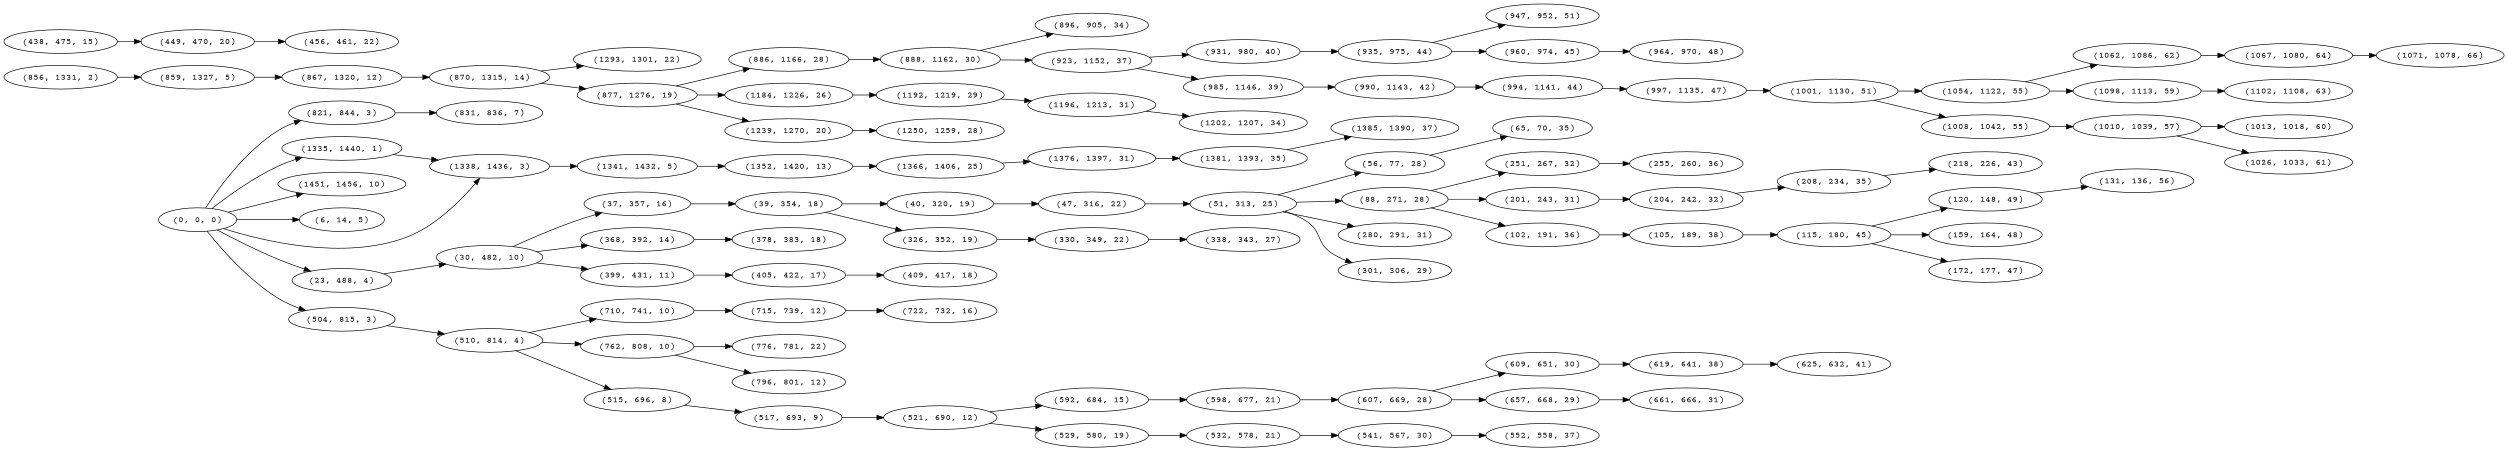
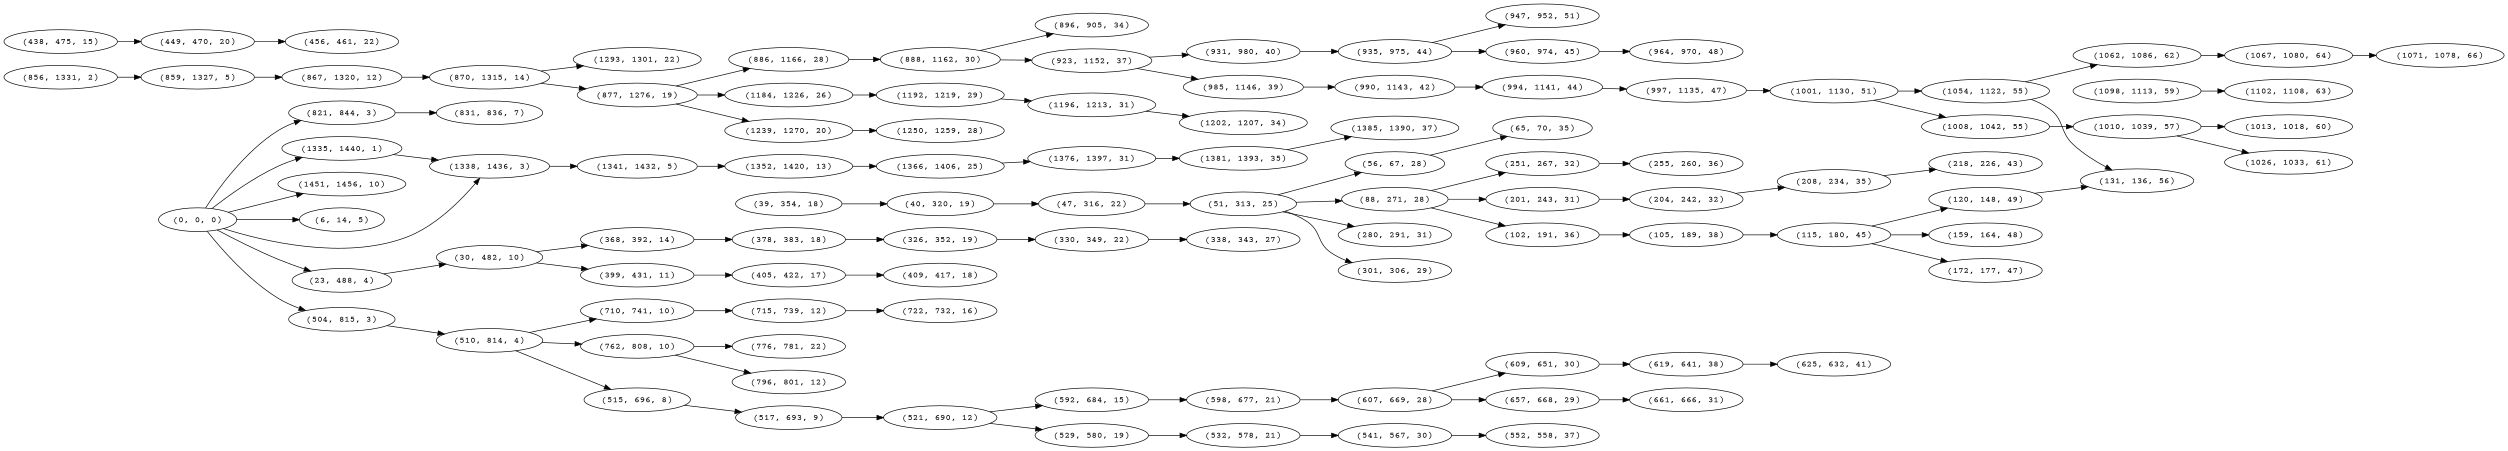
  digraph {
    fontname="Courier Prime"
    rankdir=LR
    node [fontname="Courier Prime"]
    edge [fontname="Courier Prime"]
    "(0, 0, 0)"
    "(6, 14, 5)"
    "(23, 488, 4)"
    "(504, 815, 3)"
    "(821, 844, 3)"
    "(1335, 1440, 1)"
    "(1451, 1456, 10)"
    "(1338, 1436, 3)"
    "(30, 482, 10)"
    "(510, 814, 4)"
    "(831, 836, 7)"
    "(856, 1331, 2)"
    "(859, 1327, 5)"
-   "(37, 357, 16)"
    "(368, 392, 14)"
    "(399, 431, 11)"
    "(39, 354, 18)"
    "(378, 383, 18)"
    "(405, 422, 17)"
    "(40, 320, 19)"
    "(326, 352, 19)"
    "(47, 316, 22)"
    "(330, 349, 22)"
    "(51, 313, 25)"
-   "(56, 77, 28)"
+   "(56, 77, 28)" [label="(56, 67, 28)"]
    "(88, 271, 28)"
    "(280, 291, 31)"
    "(301, 306, 29)"
    "(65, 70, 35)"
    "(102, 191, 36)"
    "(201, 243, 31)"
    "(251, 267, 32)"
    "(105, 189, 38)"
    "(204, 242, 32)"
    "(255, 260, 36)"
    "(115, 180, 45)"
    "(120, 148, 49)"
    "(159, 164, 48)"
    "(172, 177, 47)"
    "(131, 136, 56)"
    "(208, 234, 35)"
    "(218, 226, 43)"
    "(338, 343, 27)"
    "(409, 417, 18)"
    "(438, 475, 15)"
    "(449, 470, 20)"
    "(456, 461, 22)"
    "(515, 696, 8)"
    "(710, 741, 10)"
    "(762, 808, 10)"
    "(517, 693, 9)"
    "(715, 739, 12)"
    "(776, 781, 22)"
    "(796, 801, 12)"
    "(521, 690, 12)"
    "(529, 580, 19)"
    "(592, 684, 15)"
    "(532, 578, 21)"
    "(598, 677, 21)"
    "(541, 567, 30)"
    "(552, 558, 37)"
    "(607, 669, 28)"
    "(609, 651, 30)"
    "(657, 668, 29)"
    "(619, 641, 38)"
    "(661, 666, 31)"
    "(625, 632, 41)"
    "(722, 732, 16)"
    "(867, 1320, 12)"
    "(870, 1315, 14)"
    "(877, 1276, 19)"
    "(1293, 1301, 22)"
    "(886, 1166, 28)"
    "(1184, 1226, 26)"
    "(1239, 1270, 20)"
    "(888, 1162, 30)"
    "(1192, 1219, 29)"
    "(1250, 1259, 28)"
    "(896, 905, 34)"
    "(923, 1152, 37)"
    "(931, 980, 40)"
    "(985, 1146, 39)"
    "(935, 975, 44)"
    "(990, 1143, 42)"
    "(947, 952, 51)"
    "(960, 974, 45)"
    "(964, 970, 48)"
    "(994, 1141, 44)"
    "(997, 1135, 47)"
    "(1001, 1130, 51)"
    "(1008, 1042, 55)"
    "(1054, 1122, 55)"
    "(1010, 1039, 57)"
    "(1062, 1086, 62)"
    "(1098, 1113, 59)"
    "(1013, 1018, 60)"
    "(1026, 1033, 61)"
    "(1067, 1080, 64)"
    "(1102, 1108, 63)"
    "(1071, 1078, 66)"
    "(1196, 1213, 31)"
    "(1202, 1207, 34)"
    "(1341, 1432, 5)"
    "(1352, 1420, 13)"
    "(1366, 1406, 25)"
    "(1376, 1397, 31)"
    "(1381, 1393, 35)"
    "(1385, 1390, 37)"
    "(0, 0, 0)" -> "(6, 14, 5)"
    "(0, 0, 0)" -> "(23, 488, 4)"
    "(0, 0, 0)" -> "(504, 815, 3)"
    "(0, 0, 0)" -> "(821, 844, 3)"
    "(0, 0, 0)" -> "(1335, 1440, 1)"
    "(0, 0, 0)" -> "(1451, 1456, 10)"
    "(0, 0, 0)" -> "(1338, 1436, 3)"
    "(23, 488, 4)" -> "(30, 482, 10)"
    "(504, 815, 3)" -> "(510, 814, 4)"
    "(821, 844, 3)" -> "(831, 836, 7)"
    "(1335, 1440, 1)" -> "(1338, 1436, 3)"
    "(1338, 1436, 3)" -> "(1341, 1432, 5)"
-   "(30, 482, 10)" -> "(37, 357, 16)"
    "(30, 482, 10)" -> "(368, 392, 14)"
    "(30, 482, 10)" -> "(399, 431, 11)"
    "(510, 814, 4)" -> "(515, 696, 8)"
    "(510, 814, 4)" -> "(710, 741, 10)"
    "(510, 814, 4)" -> "(762, 808, 10)"
    "(856, 1331, 2)" -> "(859, 1327, 5)"
    "(859, 1327, 5)" -> "(867, 1320, 12)"
-   "(37, 357, 16)" -> "(39, 354, 18)"
    "(368, 392, 14)" -> "(378, 383, 18)"
    "(399, 431, 11)" -> "(405, 422, 17)"
    "(39, 354, 18)" -> "(40, 320, 19)"
-   "(39, 354, 18)" -> "(326, 352, 19)"
+   "(378, 383, 18)" -> "(326, 352, 19)"
    "(405, 422, 17)" -> "(409, 417, 18)"
    "(40, 320, 19)" -> "(47, 316, 22)"
    "(326, 352, 19)" -> "(330, 349, 22)"
    "(47, 316, 22)" -> "(51, 313, 25)"
    "(330, 349, 22)" -> "(338, 343, 27)"
    "(51, 313, 25)" -> "(56, 77, 28)"
    "(51, 313, 25)" -> "(88, 271, 28)"
    "(51, 313, 25)" -> "(280, 291, 31)"
    "(51, 313, 25)" -> "(301, 306, 29)"
    "(56, 77, 28)" -> "(65, 70, 35)"
    "(88, 271, 28)" -> "(102, 191, 36)"
    "(88, 271, 28)" -> "(201, 243, 31)"
    "(88, 271, 28)" -> "(251, 267, 32)"
    "(102, 191, 36)" -> "(105, 189, 38)"
    "(201, 243, 31)" -> "(204, 242, 32)"
    "(251, 267, 32)" -> "(255, 260, 36)"
    "(105, 189, 38)" -> "(115, 180, 45)"
    "(204, 242, 32)" -> "(208, 234, 35)"
    "(115, 180, 45)" -> "(120, 148, 49)"
    "(115, 180, 45)" -> "(159, 164, 48)"
    "(115, 180, 45)" -> "(172, 177, 47)"
    "(120, 148, 49)" -> "(131, 136, 56)"
    "(208, 234, 35)" -> "(218, 226, 43)"
    "(438, 475, 15)" -> "(449, 470, 20)"
    "(449, 470, 20)" -> "(456, 461, 22)"
    "(515, 696, 8)" -> "(517, 693, 9)"
    "(710, 741, 10)" -> "(715, 739, 12)"
    "(762, 808, 10)" -> "(776, 781, 22)"
    "(762, 808, 10)" -> "(796, 801, 12)"
    "(517, 693, 9)" -> "(521, 690, 12)"
    "(715, 739, 12)" -> "(722, 732, 16)"
    "(521, 690, 12)" -> "(529, 580, 19)"
    "(521, 690, 12)" -> "(592, 684, 15)"
    "(529, 580, 19)" -> "(532, 578, 21)"
    "(592, 684, 15)" -> "(598, 677, 21)"
    "(532, 578, 21)" -> "(541, 567, 30)"
    "(598, 677, 21)" -> "(607, 669, 28)"
    "(541, 567, 30)" -> "(552, 558, 37)"
    "(607, 669, 28)" -> "(609, 651, 30)"
    "(607, 669, 28)" -> "(657, 668, 29)"
    "(609, 651, 30)" -> "(619, 641, 38)"
    "(657, 668, 29)" -> "(661, 666, 31)"
    "(619, 641, 38)" -> "(625, 632, 41)"
    "(867, 1320, 12)" -> "(870, 1315, 14)"
    "(870, 1315, 14)" -> "(877, 1276, 19)"
    "(870, 1315, 14)" -> "(1293, 1301, 22)"
    "(877, 1276, 19)" -> "(886, 1166, 28)"
    "(877, 1276, 19)" -> "(1184, 1226, 26)"
    "(877, 1276, 19)" -> "(1239, 1270, 20)"
    "(886, 1166, 28)" -> "(888, 1162, 30)"
    "(1184, 1226, 26)" -> "(1192, 1219, 29)"
    "(1239, 1270, 20)" -> "(1250, 1259, 28)"
    "(888, 1162, 30)" -> "(896, 905, 34)"
    "(888, 1162, 30)" -> "(923, 1152, 37)"
    "(1192, 1219, 29)" -> "(1196, 1213, 31)"
    "(923, 1152, 37)" -> "(931, 980, 40)"
    "(923, 1152, 37)" -> "(985, 1146, 39)"
    "(931, 980, 40)" -> "(935, 975, 44)"
    "(985, 1146, 39)" -> "(990, 1143, 42)"
    "(935, 975, 44)" -> "(947, 952, 51)"
    "(935, 975, 44)" -> "(960, 974, 45)"
    "(990, 1143, 42)" -> "(994, 1141, 44)"
    "(960, 974, 45)" -> "(964, 970, 48)"
    "(994, 1141, 44)" -> "(997, 1135, 47)"
    "(997, 1135, 47)" -> "(1001, 1130, 51)"
    "(1001, 1130, 51)" -> "(1008, 1042, 55)"
    "(1001, 1130, 51)" -> "(1054, 1122, 55)"
    "(1008, 1042, 55)" -> "(1010, 1039, 57)"
    "(1054, 1122, 55)" -> "(1062, 1086, 62)"
-   "(1054, 1122, 55)" -> "(1098, 1113, 59)"
+   "(1054, 1122, 55)" -> "(131, 136, 56)"
    "(1010, 1039, 57)" -> "(1013, 1018, 60)"
    "(1010, 1039, 57)" -> "(1026, 1033, 61)"
    "(1062, 1086, 62)" -> "(1067, 1080, 64)"
    "(1098, 1113, 59)" -> "(1102, 1108, 63)"
    "(1067, 1080, 64)" -> "(1071, 1078, 66)"
    "(1196, 1213, 31)" -> "(1202, 1207, 34)"
    "(1341, 1432, 5)" -> "(1352, 1420, 13)"
    "(1352, 1420, 13)" -> "(1366, 1406, 25)"
    "(1366, 1406, 25)" -> "(1376, 1397, 31)"
    "(1376, 1397, 31)" -> "(1381, 1393, 35)"
    "(1381, 1393, 35)" -> "(1385, 1390, 37)"
  }
